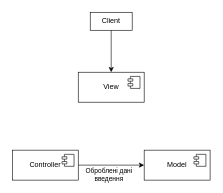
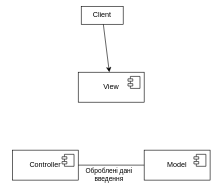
  <mxCell id="0" />
  <mxCell id="1" parent="0" />
  <mxCell id="2" value="Model" style="html=1;dropTarget=0;whiteSpace=wrap;" vertex="1" parent="1"><mxGeometry x="240" y="250" width="110" height="50" as="geometry" /></mxCell>
  <mxCell id="3" value="" style="shape=module;jettyWidth=8;jettyHeight=4;" vertex="1" parent="2"><mxGeometry x="1" width="20" height="20" relative="1" as="geometry"><mxPoint x="-27" y="7" as="offset" /></mxGeometry></mxCell>
  <mxCell id="4" value="View" style="html=1;dropTarget=0;whiteSpace=wrap;" vertex="1" parent="1"><mxGeometry x="130" y="120" width="110" height="50" as="geometry" /></mxCell>
  <mxCell id="5" value="" style="shape=module;jettyWidth=8;jettyHeight=4;" vertex="1" parent="4"><mxGeometry x="1" width="20" height="20" relative="1" as="geometry"><mxPoint x="-27" y="7" as="offset" /></mxGeometry></mxCell>
  <mxCell id="6" value="Controller" style="html=1;dropTarget=0;whiteSpace=wrap;" vertex="1" parent="1"><mxGeometry x="20" y="250" width="110" height="50" as="geometry" /></mxCell>
  <mxCell id="7" value="" style="shape=module;jettyWidth=8;jettyHeight=4;" vertex="1" parent="6"><mxGeometry x="1" width="20" height="20" relative="1" as="geometry"><mxPoint x="-27" y="7" as="offset" /></mxGeometry></mxCell>
- <mxCell id="8" value="Client" style="html=1;whiteSpace=wrap;" vertex="1" parent="1"><mxGeometry x="150" y="20" width="70" height="30" as="geometry" /></mxCell>
+ <mxCell id="8" value="Client" style="html=1;whiteSpace=wrap;" vertex="1" parent="1"><mxGeometry x="135" y="10" width="70" height="30" as="geometry" /></mxCell>
  <mxCell id="9" value="" style="endArrow=classic;html=1;rounded=0;" edge="1" parent="1" source="8" target="4"><mxGeometry width="50" height="50" relative="1" as="geometry"><mxPoint x="-80" y="100" as="sourcePoint" /><mxPoint x="-30" y="50" as="targetPoint" /></mxGeometry></mxCell>
- <mxCell id="10" value="" style="endArrow=classic;html=1;rounded=0;" edge="1" parent="1" source="6" target="2"><mxGeometry width="50" height="50" relative="1" as="geometry"><mxPoint x="140" y="400" as="sourcePoint" /><mxPoint x="190" y="350" as="targetPoint" /></mxGeometry></mxCell>
+ <mxCell id="10" value="" style="endArrow=none;html=1;rounded=0;" edge="1" parent="1" source="6" target="2"><mxGeometry width="50" height="50" relative="1" as="geometry"><mxPoint x="140" y="400" as="sourcePoint" /><mxPoint x="190" y="350" as="targetPoint" /></mxGeometry></mxCell>
  <mxCell id="11" value="Оброблені дані&lt;br&gt;введення" style="edgeLabel;html=1;align=center;verticalAlign=middle;resizable=0;points=[];" vertex="1" connectable="0" parent="10"><mxGeometry x="-0.414" relative="1" as="geometry"><mxPoint x="18" y="15" as="offset" /></mxGeometry></mxCell>
